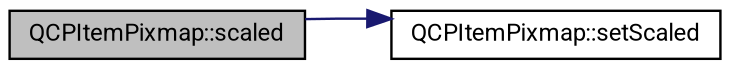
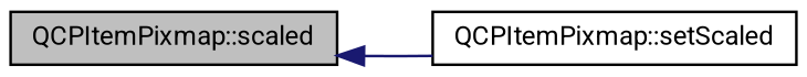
  digraph {
    rankdir=LR
    fontname=Roboto
    node [color=black fontname=Roboto fontsize=10 shape=record style=filled]
    n1 [fillcolor=grey75 fontcolor=black height=0.2 label="QCPItemPixmap::scaled" width=0.4]
    n2 [fillcolor=white height=0.2 label="QCPItemPixmap::setScaled" width=0.4]
-   n2 -> n1 [color=midnightblue dir=back fontname=Roboto fontsize=10 labelfontname=Helvetica labelfontsize=10 style=solid]
+   n1 -> n2 [color=midnightblue dir=back fontname=Roboto fontsize=10 labelfontname=Helvetica labelfontsize=10 style=solid]
  }
